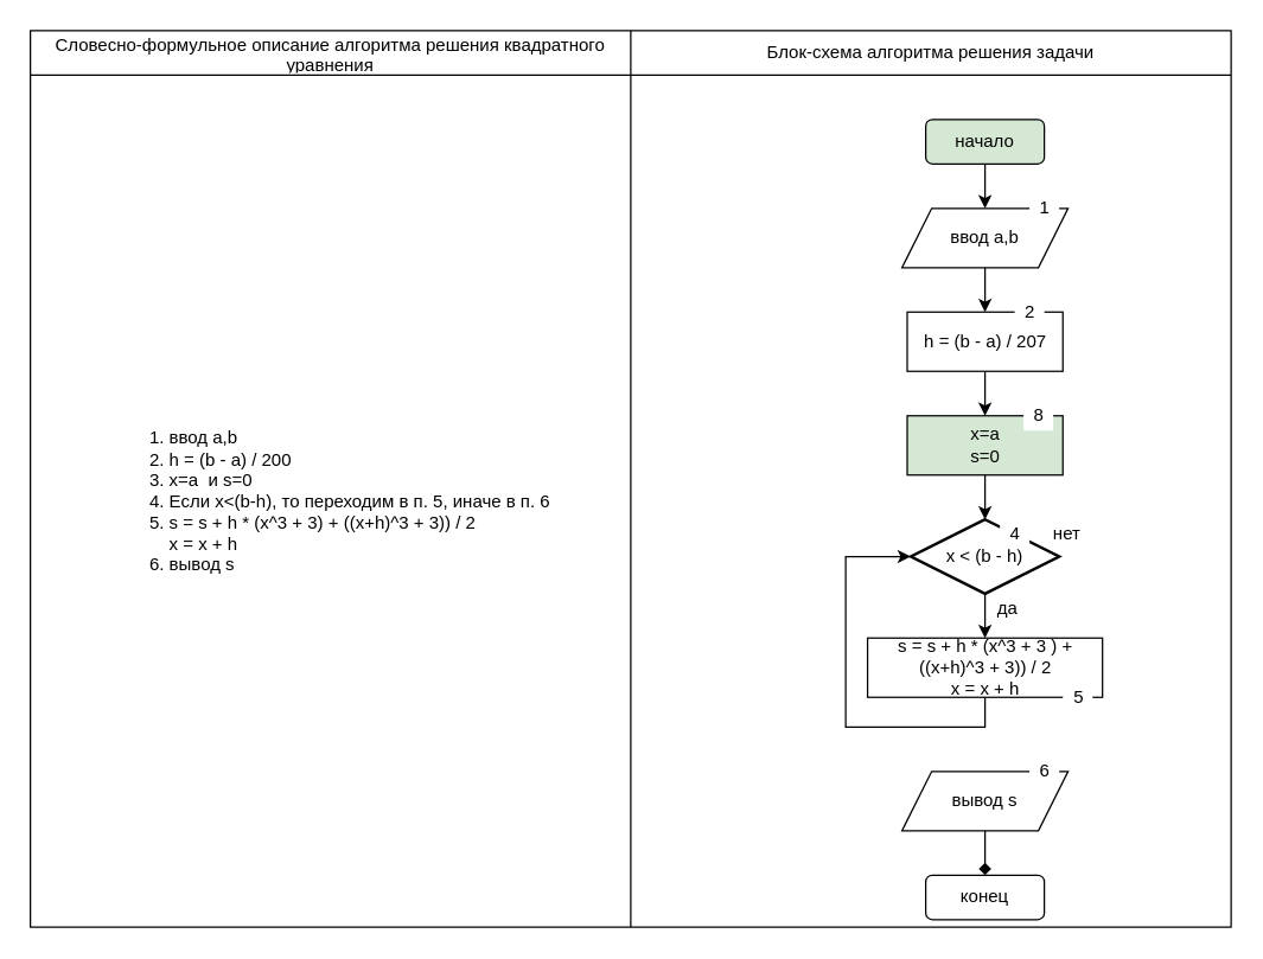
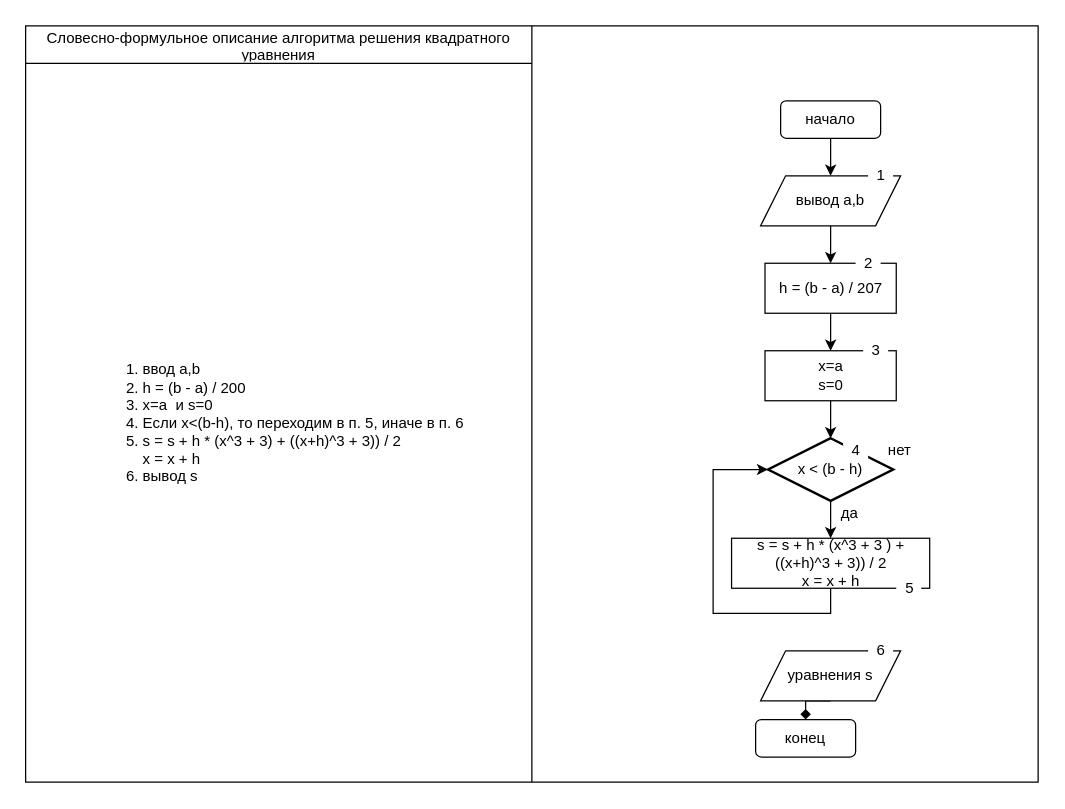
  <mxCell id="0" />
  <mxCell id="1" parent="0" />
  <mxCell id="2" value="" style="shape=table;startSize=0;container=1;collapsible=0;childLayout=tableLayout;" vertex="1" parent="1"><mxGeometry x="20" y="20" width="810" height="605" as="geometry" /></mxCell>
  <mxCell id="3" value="" style="shape=partialRectangle;collapsible=0;dropTarget=0;pointerEvents=0;fillColor=none;top=0;left=0;bottom=0;right=0;points=[[0,0.5],[1,0.5]];portConstraint=eastwest;" vertex="1" parent="2"><mxGeometry width="810" height="30" as="geometry" /></mxCell>
  <mxCell id="4" value="Словесно-формульное описание алгоритма решения квадратного уравнения" style="shape=partialRectangle;html=1;whiteSpace=wrap;connectable=0;overflow=hidden;fillColor=none;top=0;left=0;bottom=0;right=0;pointerEvents=1;" vertex="1" parent="3"><mxGeometry width="405" height="30" as="geometry"><mxRectangle width="405" height="30" as="alternateBounds" /></mxGeometry></mxCell>
- <mxCell id="5" value="Блок-схема алгоритма решения задачи" style="shape=partialRectangle;html=1;whiteSpace=wrap;connectable=0;overflow=hidden;fillColor=none;top=0;left=0;bottom=0;right=0;pointerEvents=1;" vertex="1" parent="3"><mxGeometry x="405" width="405" height="30" as="geometry"><mxRectangle width="405" height="30" as="alternateBounds" /></mxGeometry></mxCell>
  <mxCell id="6" value="" style="shape=partialRectangle;collapsible=0;dropTarget=0;pointerEvents=0;fillColor=none;top=0;left=0;bottom=0;right=0;points=[[0,0.5],[1,0.5]];portConstraint=eastwest;" vertex="1" parent="2"><mxGeometry y="30" width="810" height="575" as="geometry" /></mxCell>
  <mxCell id="7" value="&lt;div align=&quot;left&quot;&gt;&lt;ol&gt;&lt;li&gt;ввод a,b&lt;/li&gt;&lt;li&gt;h = (b - a) / 200&lt;/li&gt;&lt;li&gt;x=a&amp;nbsp; и s=0&lt;/li&gt;&lt;li&gt;Если x&amp;lt;(b-h), то переходим в п. 5, иначе в п. 6&lt;/li&gt;&lt;li&gt;&lt;div&gt;s = s + h * (x^3 + 3) + ((x+h)^3 + 3)) / 2&lt;/div&gt;x = x + h&lt;/li&gt;&lt;li&gt;вывод s&lt;br&gt;&lt;/li&gt;&lt;/ol&gt;&lt;/div&gt;" style="shape=partialRectangle;html=1;whiteSpace=wrap;connectable=0;overflow=hidden;fillColor=none;top=0;left=0;bottom=0;right=0;pointerEvents=1;" vertex="1" parent="6"><mxGeometry width="405" height="575" as="geometry"><mxRectangle width="405" height="575" as="alternateBounds" /></mxGeometry></mxCell>
  <mxCell id="8" value="" style="shape=partialRectangle;html=1;whiteSpace=wrap;connectable=0;overflow=hidden;fillColor=none;top=0;left=0;bottom=0;right=0;pointerEvents=1;" vertex="1" parent="6"><mxGeometry x="405" width="405" height="575" as="geometry"><mxRectangle width="405" height="575" as="alternateBounds" /></mxGeometry></mxCell>
  <mxCell id="9" style="edgeStyle=orthogonalEdgeStyle;rounded=0;orthogonalLoop=1;jettySize=auto;html=1;exitX=0.5;exitY=1;exitDx=0;exitDy=0;" edge="1" parent="1" source="10"><mxGeometry relative="1" as="geometry"><mxPoint x="664" y="140" as="targetPoint" /></mxGeometry></mxCell>
- <mxCell id="10" value="начало" style="rounded=1;whiteSpace=wrap;html=1;fillColor=#d5e8d4;" vertex="1" parent="1"><mxGeometry x="624" y="80" width="80" height="30" as="geometry" /></mxCell>
+ <mxCell id="10" value="начало" style="rounded=1;whiteSpace=wrap;html=1;" vertex="1" parent="1"><mxGeometry x="624" y="80" width="80" height="30" as="geometry" /></mxCell>
  <mxCell id="11" style="edgeStyle=orthogonalEdgeStyle;rounded=0;orthogonalLoop=1;jettySize=auto;html=1;exitX=0.5;exitY=1;exitDx=0;exitDy=0;" edge="1" parent="1" source="12"><mxGeometry relative="1" as="geometry"><mxPoint x="664" y="210" as="targetPoint" /></mxGeometry></mxCell>
- <mxCell id="12" value="ввод a,b" style="shape=parallelogram;perimeter=parallelogramPerimeter;whiteSpace=wrap;html=1;fixedSize=1;" vertex="1" parent="1"><mxGeometry x="608" y="140" width="112" height="40" as="geometry" /></mxCell>
+ <mxCell id="12" value="вывод a,b" style="shape=parallelogram;perimeter=parallelogramPerimeter;whiteSpace=wrap;html=1;fixedSize=1;" vertex="1" parent="1"><mxGeometry x="608" y="140" width="112" height="40" as="geometry" /></mxCell>
  <mxCell id="13" style="edgeStyle=orthogonalEdgeStyle;rounded=0;orthogonalLoop=1;jettySize=auto;html=1;exitX=0.5;exitY=1;exitDx=0;exitDy=0;" edge="1" parent="1" source="14"><mxGeometry relative="1" as="geometry"><mxPoint x="664" y="280" as="targetPoint" /></mxGeometry></mxCell>
  <mxCell id="14" value="h = (b - a) / 207" style="rounded=0;whiteSpace=wrap;html=1;" vertex="1" parent="1"><mxGeometry x="611.5" y="210" width="105" height="40" as="geometry" /></mxCell>
  <mxCell id="15" style="edgeStyle=orthogonalEdgeStyle;rounded=0;orthogonalLoop=1;jettySize=auto;html=1;exitX=0.5;exitY=1;exitDx=0;exitDy=0;" edge="1" parent="1" source="16"><mxGeometry relative="1" as="geometry"><mxPoint x="664" y="350" as="targetPoint" /></mxGeometry></mxCell>
- <mxCell id="16" value="&lt;div&gt;x=a&lt;/div&gt;&lt;div&gt;s=0&lt;br&gt;&lt;/div&gt;" style="rounded=0;whiteSpace=wrap;html=1;fillColor=#d5e8d4;" vertex="1" parent="1"><mxGeometry x="611.5" y="280" width="105" height="40" as="geometry" /></mxCell>
+ <mxCell id="16" value="&lt;div&gt;x=a&lt;/div&gt;&lt;div&gt;s=0&lt;br&gt;&lt;/div&gt;" style="rounded=0;whiteSpace=wrap;html=1;" vertex="1" parent="1"><mxGeometry x="611.5" y="280" width="105" height="40" as="geometry" /></mxCell>
  <mxCell id="17" style="edgeStyle=orthogonalEdgeStyle;rounded=0;orthogonalLoop=1;jettySize=auto;html=1;exitX=0.5;exitY=1;exitDx=0;exitDy=0;exitPerimeter=0;" edge="1" parent="1" source="18"><mxGeometry relative="1" as="geometry"><mxPoint x="664" y="430" as="targetPoint" /></mxGeometry></mxCell>
  <mxCell id="18" value="x &amp;lt; (b - h)" style="strokeWidth=2;html=1;shape=mxgraph.flowchart.decision;whiteSpace=wrap;fontFamily=Helvetica;" vertex="1" parent="1"><mxGeometry x="614" y="350" width="100" height="50" as="geometry" /></mxCell>
  <mxCell id="19" style="edgeStyle=orthogonalEdgeStyle;rounded=0;orthogonalLoop=1;jettySize=auto;html=1;exitX=0.5;exitY=1;exitDx=0;exitDy=0;entryX=0;entryY=0.5;entryDx=0;entryDy=0;entryPerimeter=0;" edge="1" parent="1" source="20" target="18"><mxGeometry relative="1" as="geometry"><mxPoint x="664" y="500" as="targetPoint" /><Array as="points"><mxPoint x="664" y="490" /><mxPoint x="570" y="490" /><mxPoint x="570" y="375" /></Array></mxGeometry></mxCell>
  <mxCell id="20" value="&lt;div&gt;s = s + h * (x^3 + 3 ) + ((x+h)^3 + 3)) / 2&lt;/div&gt;x = x + h" style="rounded=0;whiteSpace=wrap;html=1;" vertex="1" parent="1"><mxGeometry x="584.75" y="430" width="158.5" height="40" as="geometry" /></mxCell>
  <mxCell id="21" value="да" style="text;html=1;align=center;verticalAlign=middle;resizable=0;points=[];autosize=1;strokeColor=none;fillColor=none;" vertex="1" parent="1"><mxGeometry x="664" y="400" width="30" height="20" as="geometry" /></mxCell>
  <mxCell id="22" value="нет" style="text;html=1;align=center;verticalAlign=middle;resizable=0;points=[];autosize=1;strokeColor=none;fillColor=none;" vertex="1" parent="1"><mxGeometry x="704" y="350" width="30" height="20" as="geometry" /></mxCell>
- <mxCell id="23" value="конец" style="rounded=1;whiteSpace=wrap;html=1;" vertex="1" parent="1"><mxGeometry x="624" y="590" width="80" height="30" as="geometry" /></mxCell>
+ <mxCell id="23" value="конец" style="rounded=1;whiteSpace=wrap;html=1;" vertex="1" parent="1"><mxGeometry x="604" y="575" width="80" height="30" as="geometry" /></mxCell>
  <mxCell id="24" value="4" style="text;html=1;align=center;verticalAlign=middle;resizable=0;points=[];autosize=1;strokeColor=none;fillColor=#FFFFFF;" vertex="1" parent="1"><mxGeometry x="674" y="350" width="20" height="20" as="geometry" /></mxCell>
- <mxCell id="25" value="8" style="text;html=1;align=center;verticalAlign=middle;resizable=0;points=[];autosize=1;strokeColor=none;fillColor=#FFFFFF;" vertex="1" parent="1"><mxGeometry x="690" y="270" width="20" height="20" as="geometry" /></mxCell>
+ <mxCell id="25" value="3" style="text;html=1;align=center;verticalAlign=middle;resizable=0;points=[];autosize=1;strokeColor=none;fillColor=#FFFFFF;" vertex="1" parent="1"><mxGeometry x="690" y="270" width="20" height="20" as="geometry" /></mxCell>
  <mxCell id="26" value="2" style="text;html=1;align=center;verticalAlign=middle;resizable=0;points=[];autosize=1;strokeColor=none;fillColor=#FFFFFF;" vertex="1" parent="1"><mxGeometry x="684" y="200" width="20" height="20" as="geometry" /></mxCell>
  <mxCell id="27" value="1" style="text;html=1;align=center;verticalAlign=middle;resizable=0;points=[];autosize=1;strokeColor=none;fillColor=#FFFFFF;" vertex="1" parent="1"><mxGeometry x="694" y="130" width="20" height="20" as="geometry" /></mxCell>
  <mxCell id="28" value="5" style="text;html=1;align=center;verticalAlign=middle;resizable=0;points=[];autosize=1;strokeColor=none;fillColor=#FFFFFF;" vertex="1" parent="1"><mxGeometry x="716.5" y="460" width="20" height="20" as="geometry" /></mxCell>
  <mxCell id="29" style="edgeStyle=orthogonalEdgeStyle;rounded=0;orthogonalLoop=1;jettySize=auto;html=1;exitX=0.5;exitY=1;exitDx=0;exitDy=0;entryX=0.5;entryY=0;entryDx=0;entryDy=0;endArrow=diamond;" edge="1" parent="1" source="30" target="23"><mxGeometry relative="1" as="geometry" /></mxCell>
- <mxCell id="30" value="вывод s" style="shape=parallelogram;perimeter=parallelogramPerimeter;whiteSpace=wrap;html=1;fixedSize=1;" vertex="1" parent="1"><mxGeometry x="608" y="520" width="112" height="40" as="geometry" /></mxCell>
+ <mxCell id="30" value="уравнения s" style="shape=parallelogram;perimeter=parallelogramPerimeter;whiteSpace=wrap;html=1;fixedSize=1;" vertex="1" parent="1"><mxGeometry x="608" y="520" width="112" height="40" as="geometry" /></mxCell>
  <mxCell id="31" value="6" style="text;html=1;align=center;verticalAlign=middle;resizable=0;points=[];autosize=1;strokeColor=none;fillColor=#FFFFFF;" vertex="1" parent="1"><mxGeometry x="694" y="510" width="20" height="20" as="geometry" /></mxCell>
